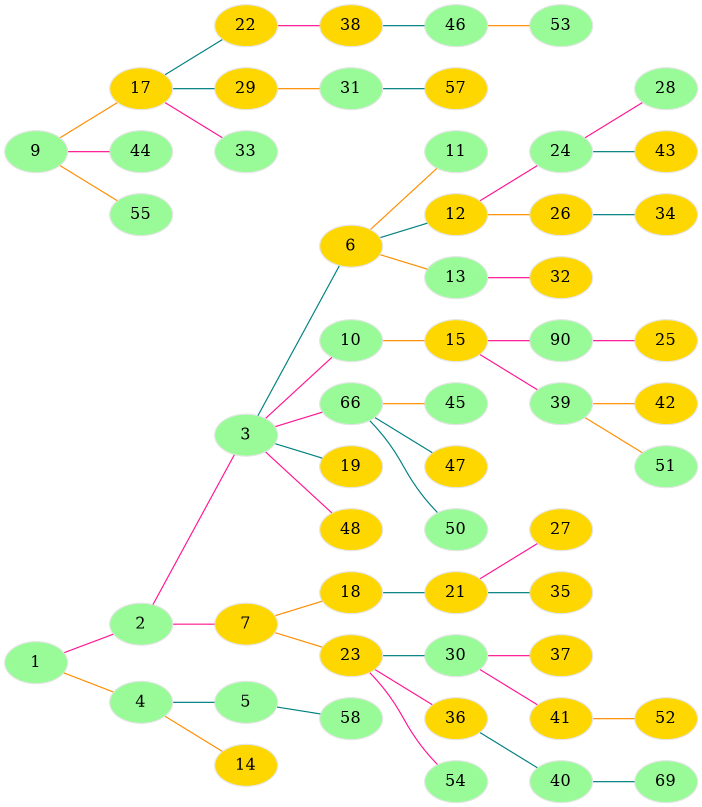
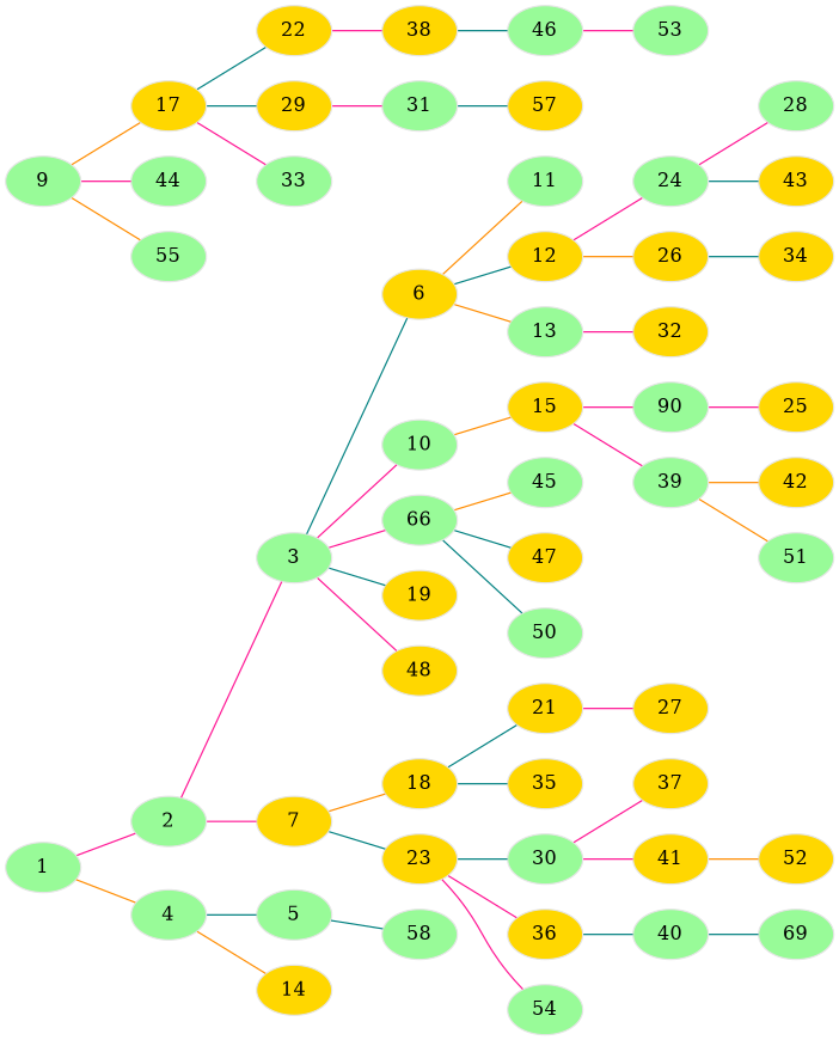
  graph {
    rankdir=LR
    node [color=gray90 fillcolor=palegreen style=filled]
    edge [color=deeppink]
    1
    2
    4
    3
    7 [fillcolor=gold]
    5
    14 [fillcolor=gold]
    6 [fillcolor=gold]
    10
    n10 [label=66]
    19 [fillcolor=gold]
    48 [fillcolor=gold]
    18 [fillcolor=gold]
    23 [fillcolor=gold]
    11
    12 [fillcolor=gold]
    13
    15 [fillcolor=gold]
    45
    47 [fillcolor=gold]
    50
    58
    24
    26 [fillcolor=gold]
    32 [fillcolor=gold]
    21 [fillcolor=gold]
    30
    36 [fillcolor=gold]
    54
    9
    17 [fillcolor=gold]
    44
    55
    22 [fillcolor=gold]
    29 [fillcolor=gold]
    33
    n37 [label=90]
    39
    28
    43 [fillcolor=gold]
    34 [fillcolor=gold]
    25 [fillcolor=gold]
    42 [fillcolor=gold]
    51
    38 [fillcolor=gold]
    31
    27 [fillcolor=gold]
    35 [fillcolor=gold]
    46
    37 [fillcolor=gold]
    41 [fillcolor=gold]
    40
    57 [fillcolor=gold]
    52 [fillcolor=gold]
    n55 [label=69]
    53
    1 -- 2
    1 -- 4 [color=darkorange]
    2 -- 3
    2 -- 7
    4 -- 5 [color=teal]
    4 -- 14 [color=darkorange]
    3 -- 6 [color=teal]
    3 -- 10
    3 -- n10
    3 -- 19 [color=teal]
    3 -- 48
    7 -- 18 [color=darkorange]
-   7 -- 23 [color=darkorange]
+   7 -- 23 [color=teal]
    5 -- 58 [color=teal]
    6 -- 11 [color=darkorange]
    6 -- 12 [color=teal]
    6 -- 13 [color=darkorange]
    10 -- 15 [color=darkorange]
    n10 -- 45 [color=darkorange]
    n10 -- 47 [color=teal]
    n10 -- 50 [color=teal]
    18 -- 21 [color=teal]
    23 -- 30 [color=teal]
    23 -- 36
    23 -- 54
    12 -- 24
    12 -- 26 [color=darkorange]
    13 -- 32
    15 -- n37
    15 -- 39
    24 -- 28
    24 -- 43 [color=teal]
    26 -- 34 [color=teal]
    21 -- 27
-   21 -- 35 [color=teal]
+   18 -- 35 [color=teal]
    30 -- 37
    30 -- 41
    36 -- 40 [color=teal]
    9 -- 17 [color=darkorange]
    9 -- 44
    9 -- 55 [color=darkorange]
    17 -- 22 [color=teal]
    17 -- 29 [color=teal]
    17 -- 33
    22 -- 38
-   29 -- 31 [color=darkorange]
+   29 -- 31
    n37 -- 25
    39 -- 42 [color=darkorange]
    39 -- 51 [color=darkorange]
    38 -- 46 [color=teal]
    31 -- 57 [color=teal]
-   46 -- 53 [color=darkorange]
+   46 -- 53
    41 -- 52 [color=darkorange]
    40 -- n55 [color=teal]
  }
